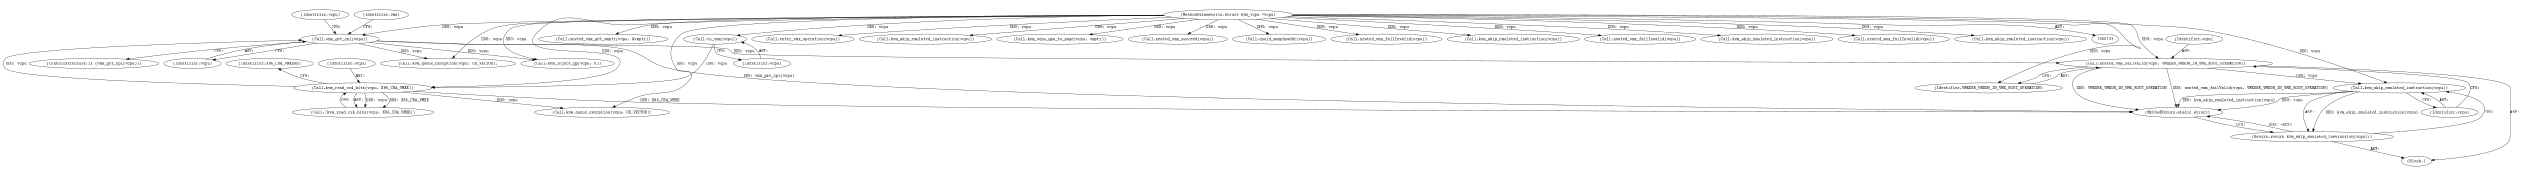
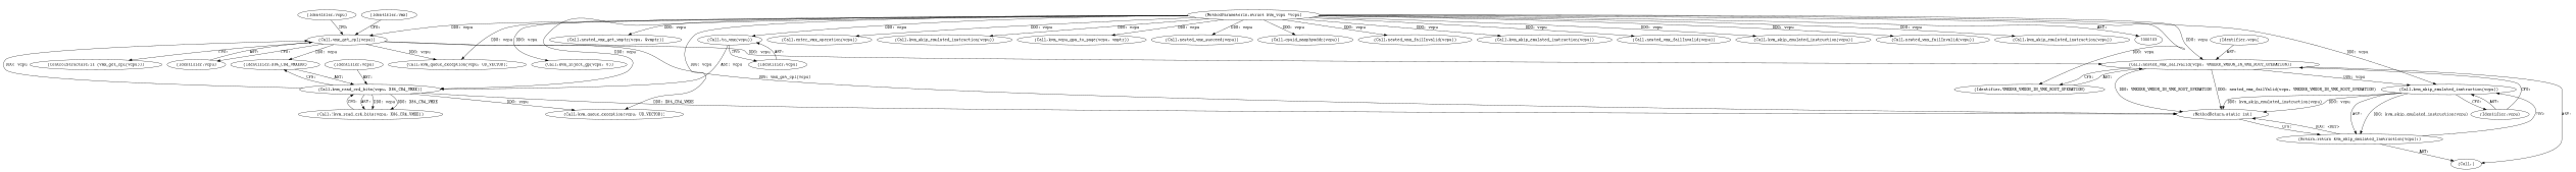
  digraph {
    fontname="Courier Prime"
    node [fontname="Courier Prime"]
    edge [fontname="Courier Prime"]
    n1 [label="(Call,nested_vmx_failValid(vcpu, VMXERR_VMXON_IN_VMX_ROOT_OPERATION))"]
    n2 [label="(Call,kvm_skip_emulated_instruction(vcpu))"]
    n3 [label="(Identifier,VMXERR_VMXON_IN_VMX_ROOT_OPERATION)"]
-   n4 [label="(MethodReturn,static struct)"]
-   n5 [label="(Block,)"]
+   n4 [label="(MethodReturn,static int)"]
+   n5 [label="(Call,)"]
    n6 [label="(Return,return kvm_skip_emulated_instruction(vcpu);)"]
    n7 [label="(Identifier,vcpu)"]
    n8 [label="(Call,vmx_get_cpl(vcpu))"]
    n9 [label="(Call,kvm_queue_exception(vcpu, UD_VECTOR))"]
    n10 [label="(ControlStructure,if (vmx_get_cpl(vcpu)))"]
    n11 [label="(Call,kvm_inject_gp(vcpu, 0))"]
    n12 [label="(Identifier,vcpu)"]
    n13 [label="(Call,nested_vmx_get_vmptr(vcpu, &vmptr))"]
    n14 [label="(Call,kvm_read_cr4_bits(vcpu, X86_CR4_VMXE))"]
    n15 [label="(Call,kvm_queue_exception(vcpu, UD_VECTOR))"]
    n16 [label="(Identifier,X86_CR4_VMXERR)"]
    n17 [label="(Call,!kvm_read_cr4_bits(vcpu, X86_CR4_VMXE))"]
    n18 [label="(Call,to_vmx(vcpu))"]
    n19 [label="(Identifier,vcpu)"]
    n20 [label="(MethodParameterIn,struct kvm_vcpu *vcpu)"]
    n21 [label="(Call,enter_vmx_operation(vcpu))"]
    n22 [label="(Call,kvm_skip_emulated_instruction(vcpu))"]
    n23 [label="(Call,kvm_vcpu_gpa_to_page(vcpu, vmptr))"]
    n24 [label="(Call,nested_vmx_succeed(vcpu))"]
    n25 [label="(Call,cpuid_maxphyaddr(vcpu))"]
    n26 [label="(Call,nested_vmx_failInvalid(vcpu))"]
    n27 [label="(Call,kvm_skip_emulated_instruction(vcpu))"]
    n28 [label="(Call,nested_vmx_failInvalid(vcpu))"]
    n29 [label="(Call,kvm_skip_emulated_instruction(vcpu))"]
    n30 [label="(Call,nested_vmx_failInvalid(vcpu))"]
    n31 [label="(Call,kvm_skip_emulated_instruction(vcpu))"]
    1000103
    n33 [label="(Identifier,vcpu)"]
    n34 [label="(Identifier,vcpu)"]
    n35 [label="(Identifier,vmx)"]
    n36 [label="(Identifier,vcpu)"]
    n1 -> n2 [label="DDG: vcpu"]
    n1 -> n3 [label="CFG: "]
    n1 -> n4 [label="DDG: VMXERR_VMXON_IN_VMX_ROOT_OPERATION"]
    n1 -> n4 [label="DDG: nested_vmx_failValid(vcpu, VMXERR_VMXON_IN_VMX_ROOT_OPERATION)"]
    n1 -> n5 [label="AST: "]
    n2 -> n4 [label="DDG: kvm_skip_emulated_instruction(vcpu)"]
    n2 -> n4 [label="DDG: vcpu"]
    n2 -> n6 [label="AST: "]
    n2 -> n6 [label="DDG: kvm_skip_emulated_instruction(vcpu)"]
    n2 -> n7 [label="CFG: "]
    n3 -> n1 [label="AST: "]
    n4 -> n6 [label="CFG: "]
    n6 -> n2 [label="CFG: "]
    n6 -> n4 [label="DDG: <RET>"]
    n6 -> n5 [label="AST: "]
    n7 -> n1 [label="CFG: "]
    n7 -> n2 [label="AST: "]
    n8 -> n1 [label="DDG: vcpu"]
    n8 -> n4 [label="DDG: vmx_get_cpl(vcpu)"]
    n8 -> n9 [label="DDG: vcpu"]
    n8 -> n10 [label="CFG: "]
-   n8 -> n11 [label="DDG: vcpu"]
+   n8 -> n16 [label="DDG: vcpu"]
    n8 -> n12 [label="CFG: "]
    n12 -> n8 [label="AST: "]
    n14 -> n4 [label="DDG: X86_CR4_VMXE"]
    n14 -> n8 [label="DDG: vcpu"]
    n14 -> n15 [label="DDG: vcpu"]
    n14 -> n16 [label="CFG: "]
    n14 -> n17 [label="AST: "]
    n14 -> n17 [label="DDG: vcpu"]
    n14 -> n17 [label="DDG: X86_CR4_VMXE"]
+   n16 -> n14 [label="AST: "]
    n17 -> n14 [label="CFG: "]
-   n18 -> n14 [label="DDG: vcpu"]
+   n18 -> n14 [label="AST: vcpu"]
    n18 -> n19 [label="CFG: "]
    n19 -> n18 [label="AST: "]
    n20 -> n1 [label="DDG: vcpu"]
    n20 -> n2 [label="DDG: vcpu"]
    n20 -> n3 [label="DDG: vcpu"]
    n20 -> n8 [label="DDG: vcpu"]
    n20 -> n9 [label="DDG: vcpu"]
    n20 -> n11 [label="DDG: vcpu"]
    n20 -> n13 [label="DDG: vcpu"]
    n20 -> n14 [label="DDG: vcpu"]
    n20 -> n15 [label="DDG: vcpu"]
    n20 -> n18 [label="DDG: vcpu"]
    n20 -> n21 [label="DDG: vcpu"]
    n20 -> n22 [label="DDG: vcpu"]
    n20 -> n23 [label="DDG: vcpu"]
    n20 -> n24 [label="DDG: vcpu"]
    n20 -> n25 [label="DDG: vcpu"]
    n20 -> n26 [label="DDG: vcpu"]
    n20 -> n27 [label="DDG: vcpu"]
    n20 -> n28 [label="DDG: vcpu"]
    n20 -> n29 [label="DDG: vcpu"]
    n20 -> n30 [label="DDG: vcpu"]
    n20 -> n31 [label="DDG: vcpu"]
    n20 -> 1000103 [label="AST: "]
    n33 -> n14 [label="AST: "]
    n34 -> n8 [label="CFG: "]
    n35 -> n8 [label="CFG: "]
    n36 -> n1 [label="AST: "]
  }
